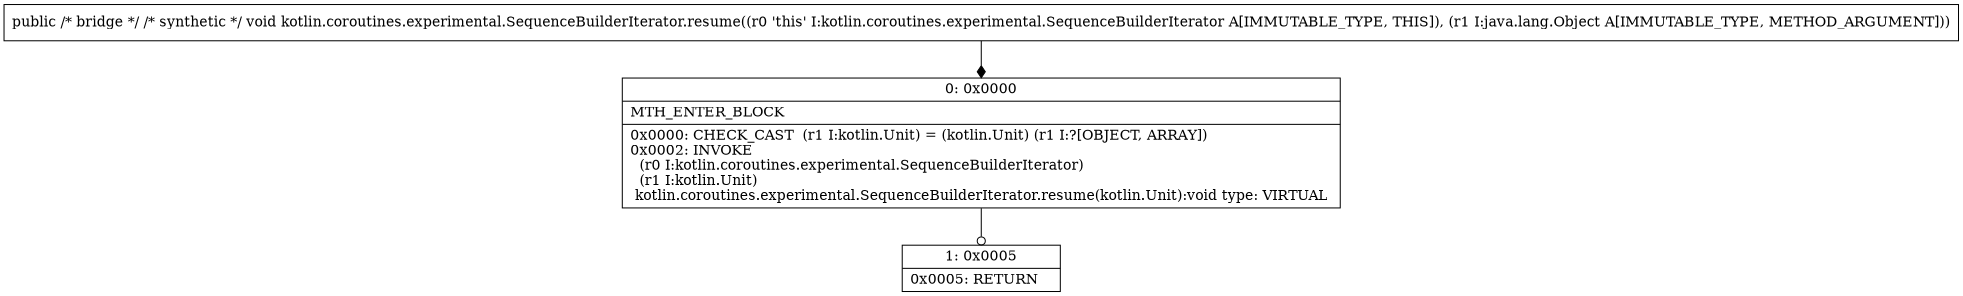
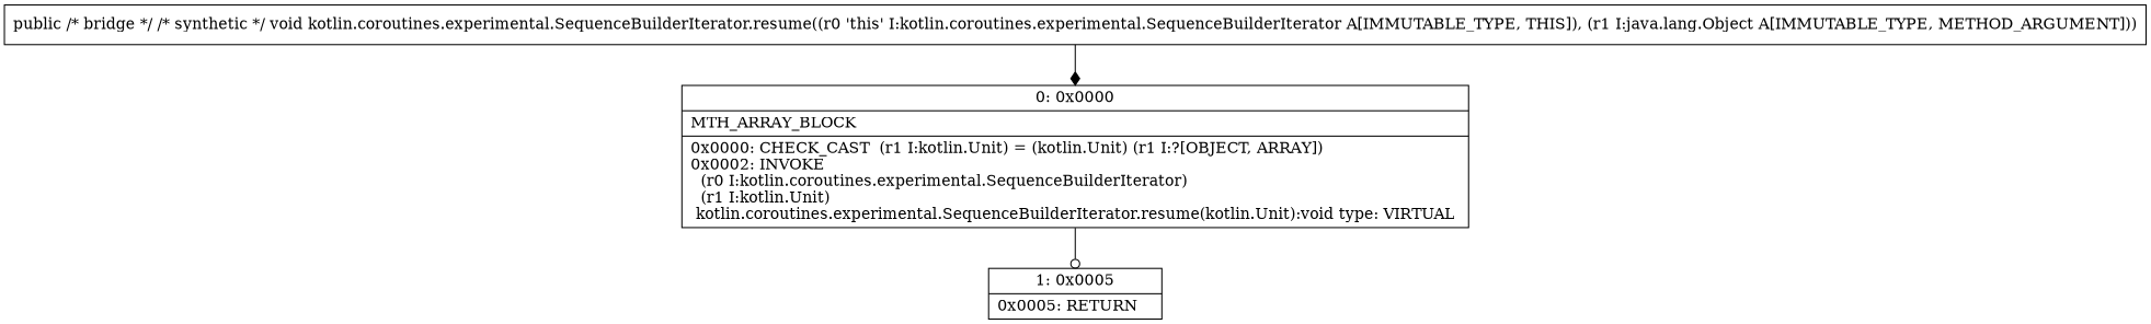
  digraph {
    fontname="DejaVu Serif"
    node [shape=record fontname="DejaVu Serif"]
    edge [fontname="DejaVu Serif"]
-   n1 [label="{0\:\ 0x0000|MTH_ENTER_BLOCK\l|0x0000: CHECK_CAST  (r1 I:kotlin.Unit) = (kotlin.Unit) (r1 I:?[OBJECT, ARRAY]) \l0x0002: INVOKE  \l  (r0 I:kotlin.coroutines.experimental.SequenceBuilderIterator)\l  (r1 I:kotlin.Unit)\l kotlin.coroutines.experimental.SequenceBuilderIterator.resume(kotlin.Unit):void type: VIRTUAL \l}"]
+   n1 [label="{0\:\ 0x0000|MTH_ARRAY_BLOCK\l|0x0000: CHECK_CAST  (r1 I:kotlin.Unit) = (kotlin.Unit) (r1 I:?[OBJECT, ARRAY]) \l0x0002: INVOKE  \l  (r0 I:kotlin.coroutines.experimental.SequenceBuilderIterator)\l  (r1 I:kotlin.Unit)\l kotlin.coroutines.experimental.SequenceBuilderIterator.resume(kotlin.Unit):void type: VIRTUAL \l}"]
    n2 [label="{1\:\ 0x0005|0x0005: RETURN   \l}"]
    n3 [label="{public \/* bridge *\/ \/* synthetic *\/ void kotlin.coroutines.experimental.SequenceBuilderIterator.resume((r0 'this' I:kotlin.coroutines.experimental.SequenceBuilderIterator A[IMMUTABLE_TYPE, THIS]), (r1 I:java.lang.Object A[IMMUTABLE_TYPE, METHOD_ARGUMENT])) }"]
    n1 -> n2 [arrowhead=odot]
    n3 -> n1 [arrowhead=diamond]
  }
